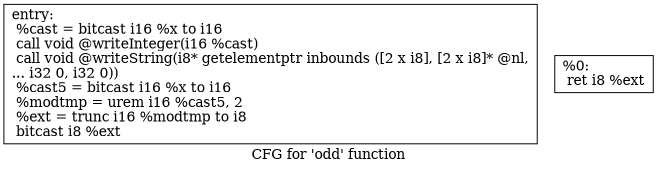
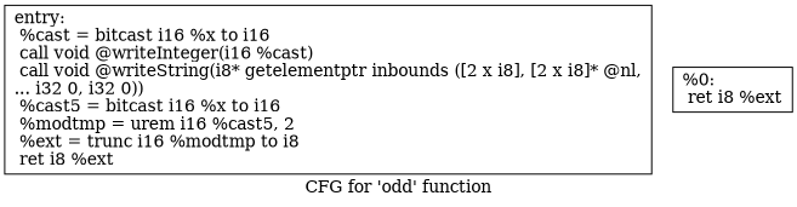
  digraph {
    label="CFG for 'odd' function"
    node [shape=record]
-   n1 [label="{entry:\l  %cast = bitcast i16 %x to i16\l  call void @writeInteger(i16 %cast)\l  call void @writeString(i8* getelementptr inbounds ([2 x i8], [2 x i8]* @nl,\l... i32 0, i32 0))\l  %cast5 = bitcast i16 %x to i16\l  %modtmp = urem i16 %cast5, 2\l  %ext = trunc i16 %modtmp to i8\l  bitcast i8 %ext\l}"]
+   n1 [label="{entry:\l  %cast = bitcast i16 %x to i16\l  call void @writeInteger(i16 %cast)\l  call void @writeString(i8* getelementptr inbounds ([2 x i8], [2 x i8]* @nl,\l... i32 0, i32 0))\l  %cast5 = bitcast i16 %x to i16\l  %modtmp = urem i16 %cast5, 2\l  %ext = trunc i16 %modtmp to i8\l  ret i8 %ext\l}"]
    n2 [label="{%0:                                                  \l  ret i8 %ext\l}"]
  }
